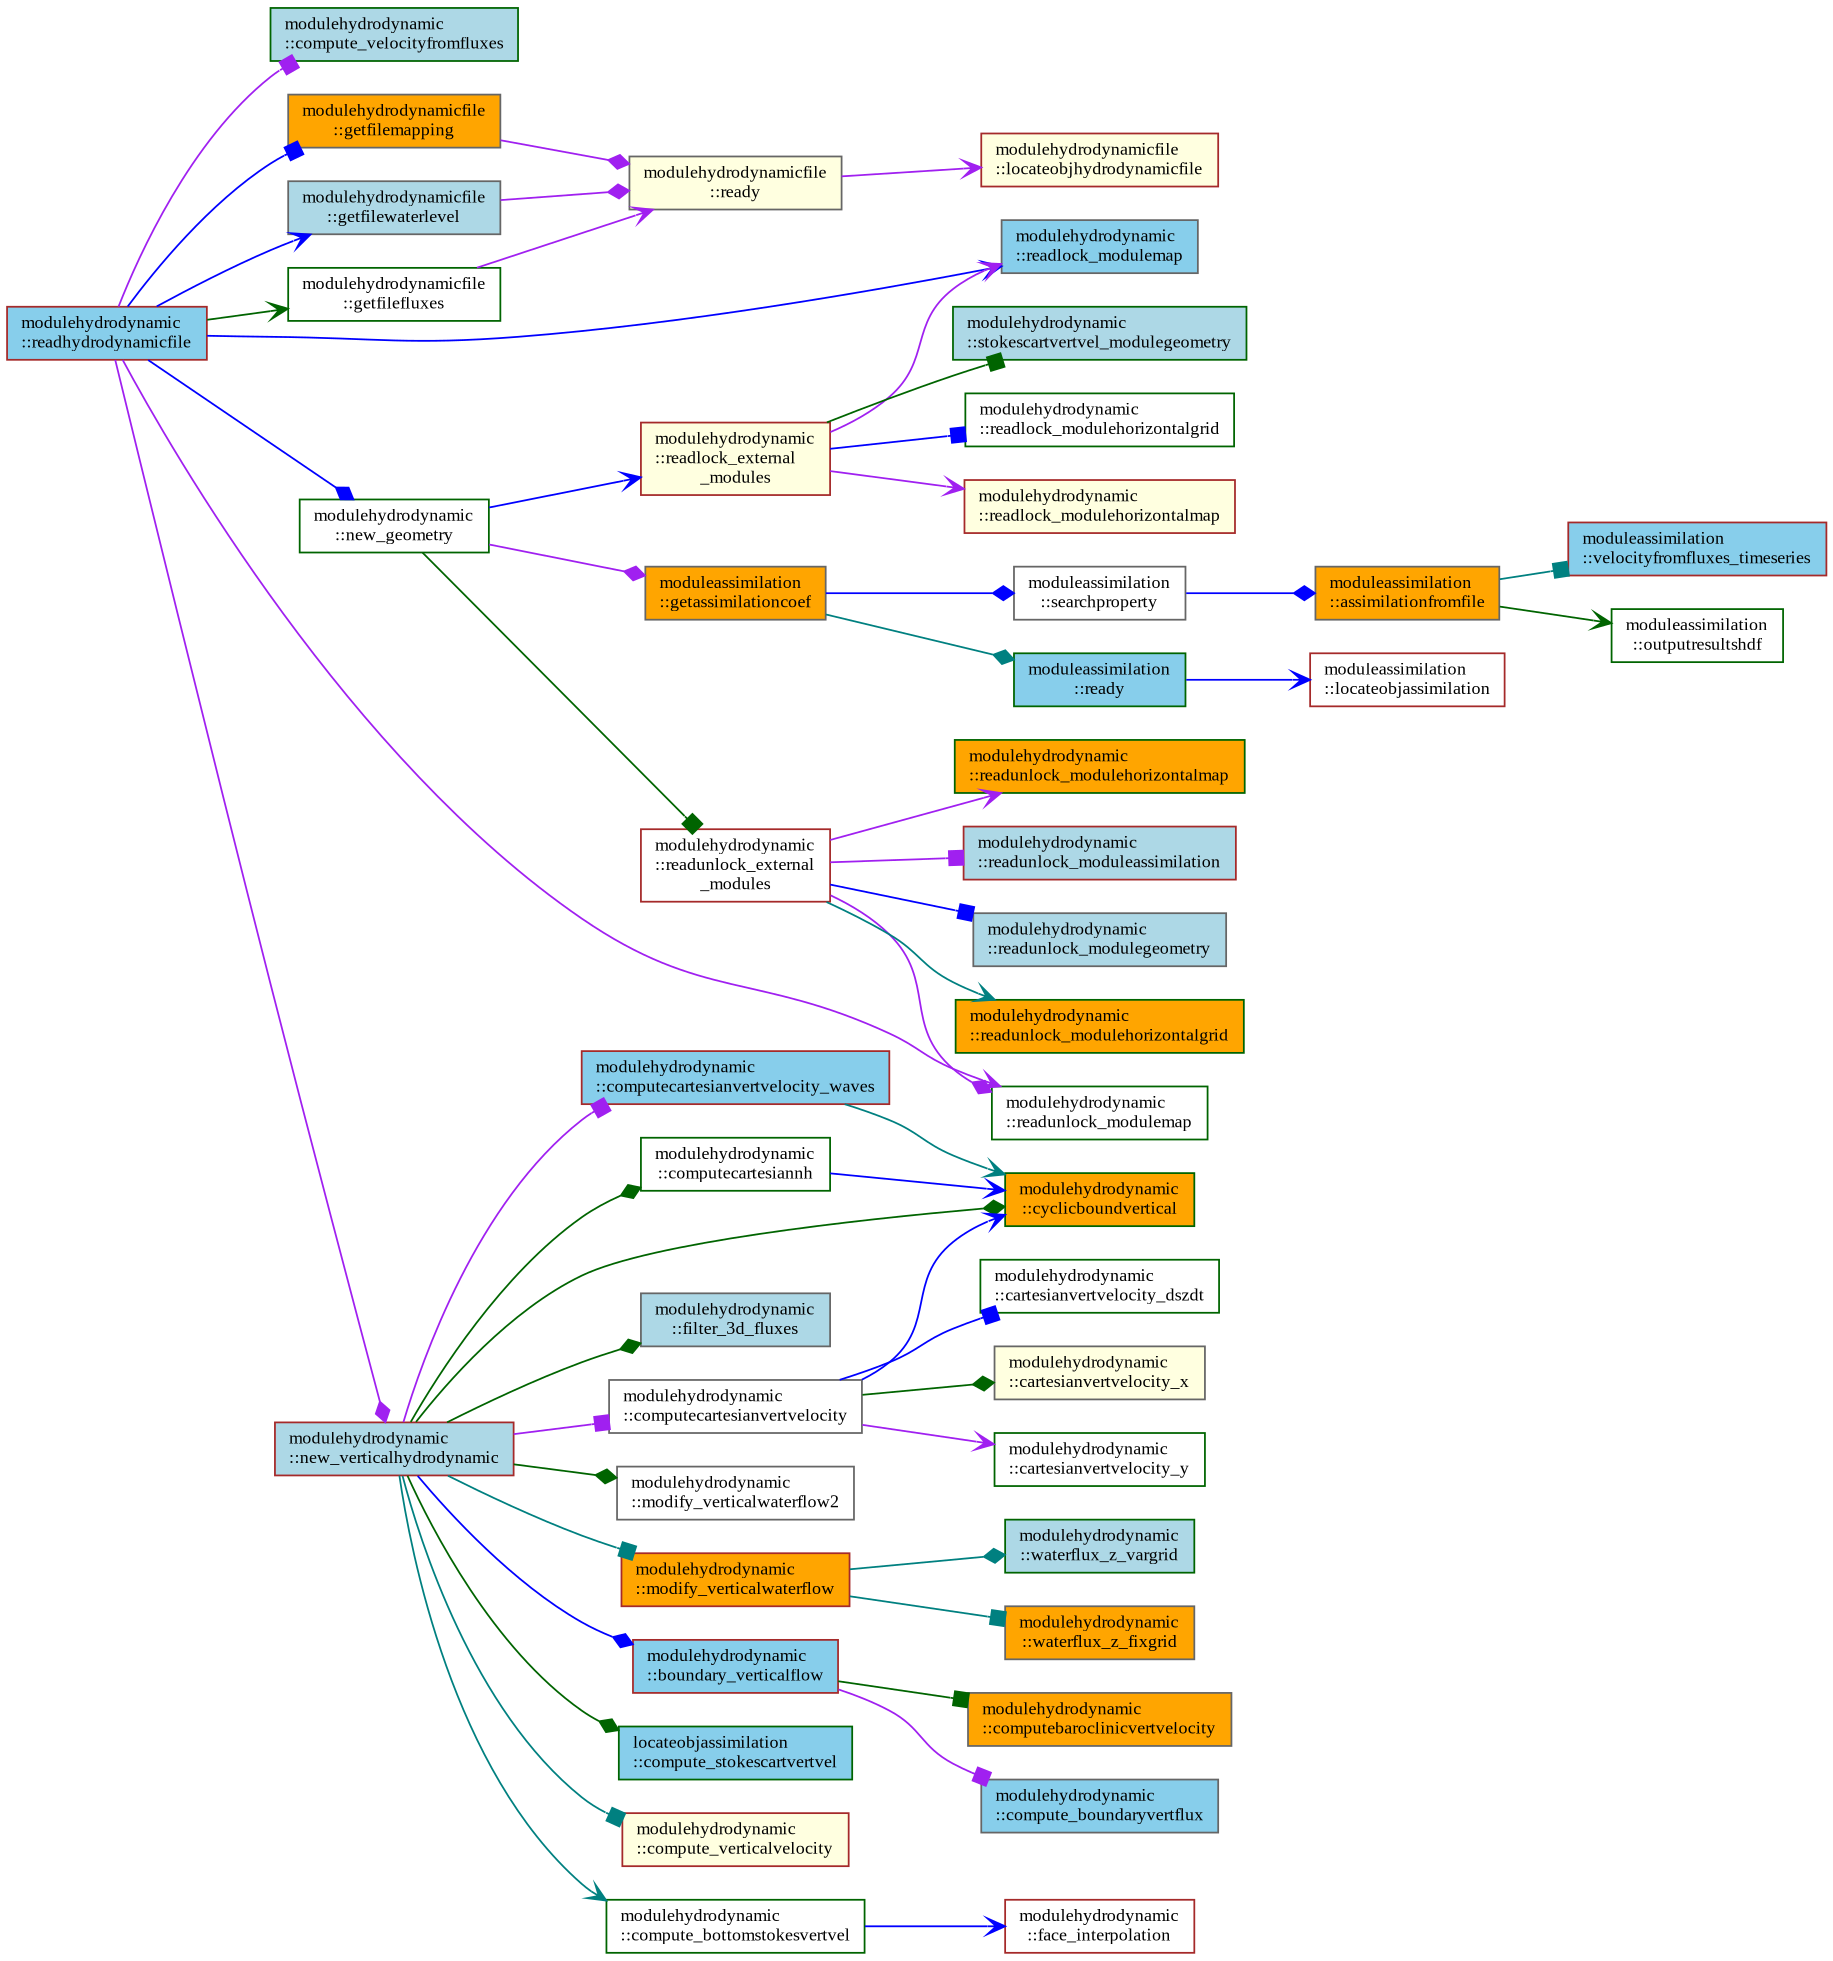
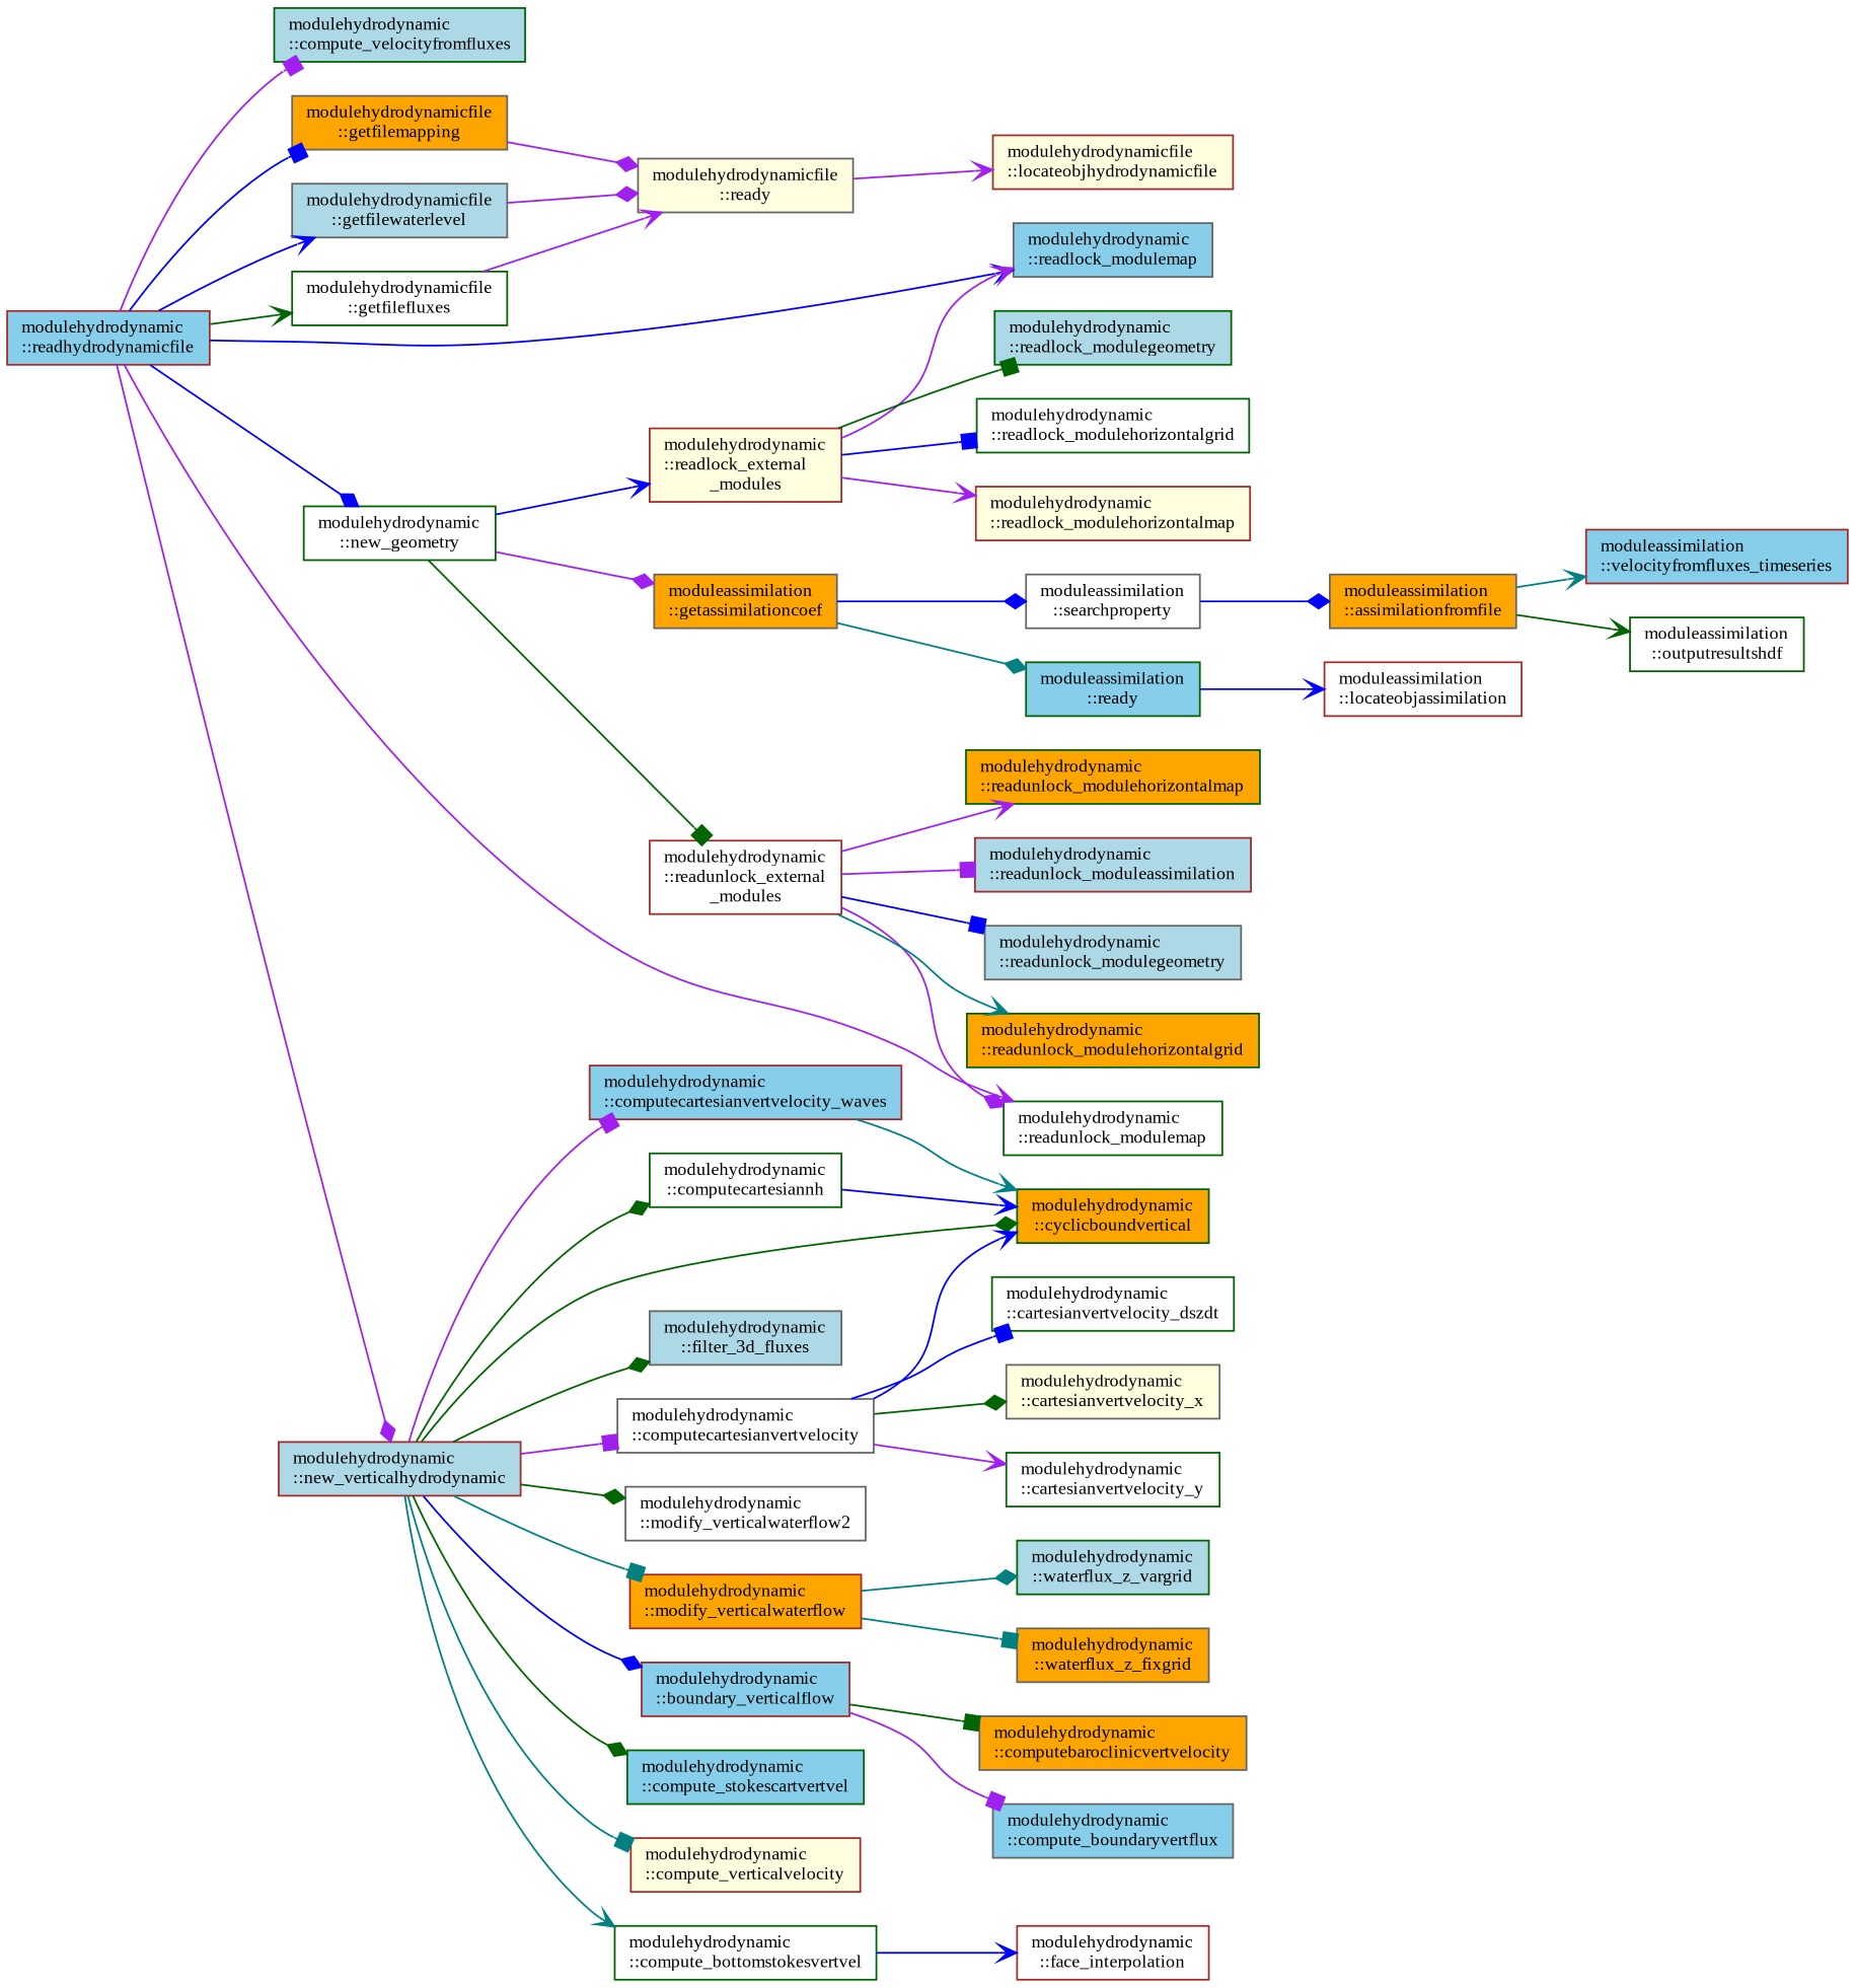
  digraph {
    fontname="Liberation Serif"
    rankdir=LR
    node [color=darkgreen fillcolor=white fontname="Liberation Serif" fontsize=10 shape=record style=filled]
    edge [arrowhead=vee color=purple fontname="Liberation Serif" fontsize=10 labelfontname=Helvetica labelfontsize=10 style=solid]
    n1 [color=brown fillcolor=skyblue fontcolor=black height=0.2 label="modulehydrodynamic\l::readhydrodynamicfile" width=0.4]
    n2 [fillcolor=lightblue height=0.2 label="modulehydrodynamic\l::compute_velocityfromfluxes" width=0.4]
    n3 [height=0.2 label="modulehydrodynamicfile\l::getfilefluxes" width=0.4]
    n4 [color=gray40 fillcolor=orange height=0.2 label="modulehydrodynamicfile\l::getfilemapping" width=0.4]
    n5 [color=gray40 fillcolor=lightblue height=0.2 label="modulehydrodynamicfile\l::getfilewaterlevel" width=0.4]
    n6 [height=0.2 label="modulehydrodynamic\l::new_geometry" width=0.4]
    n7 [color=gray40 fillcolor=skyblue height=0.2 label="modulehydrodynamic\l::readlock_modulemap" width=0.4]
    n8 [height=0.2 label="modulehydrodynamic\l::readunlock_modulemap" width=0.4]
    n9 [color=brown fillcolor=lightblue height=0.2 label="modulehydrodynamic\l::new_verticalhydrodynamic" width=0.4]
    n10 [color=gray40 fillcolor=lightyellow height=0.2 label="modulehydrodynamicfile\l::ready" width=0.4]
    n11 [color=gray40 fillcolor=orange height=0.2 label="moduleassimilation\l::getassimilationcoef" width=0.4]
    n12 [color=brown fillcolor=lightyellow height=0.2 label="modulehydrodynamic\l::readlock_external\l_modules" width=0.4]
    n13 [color=brown height=0.2 label="modulehydrodynamic\l::readunlock_external\l_modules" width=0.4]
    n14 [color=brown fillcolor=skyblue height=0.2 label="modulehydrodynamic\l::boundary_verticalflow" width=0.4]
    n15 [height=0.2 label="modulehydrodynamic\l::compute_bottomstokesvertvel" width=0.4]
-   n16 [fillcolor=skyblue height=0.2 label="locateobjassimilation\l::compute_stokescartvertvel" width=0.4]
+   n16 [fillcolor=skyblue height=0.2 label="modulehydrodynamic\l::compute_stokescartvertvel" width=0.4]
    n17 [color=brown fillcolor=lightyellow height=0.2 label="modulehydrodynamic\l::compute_verticalvelocity" width=0.4]
    n18 [height=0.2 label="modulehydrodynamic\l::computecartesiannh" width=0.4]
    n19 [fillcolor=orange height=0.2 label="modulehydrodynamic\l::cyclicboundvertical" width=0.4]
    n20 [color=gray40 height=0.2 label="modulehydrodynamic\l::computecartesianvertvelocity" width=0.4]
    n21 [color=brown fillcolor=skyblue height=0.2 label="modulehydrodynamic\l::computecartesianvertvelocity_waves" width=0.4]
    n22 [color=gray40 fillcolor=lightblue height=0.2 label="modulehydrodynamic\l::filter_3d_fluxes" width=0.4]
    n23 [color=brown fillcolor=orange height=0.2 label="modulehydrodynamic\l::modify_verticalwaterflow" width=0.4]
    n24 [color=gray40 height=0.2 label="modulehydrodynamic\l::modify_verticalwaterflow2" width=0.4]
    n25 [color=brown fillcolor=lightyellow height=0.2 label="modulehydrodynamicfile\l::locateobjhydrodynamicfile" width=0.4]
    n26 [fillcolor=skyblue height=0.2 label="moduleassimilation\l::ready" width=0.4]
    n27 [color=gray40 height=0.2 label="moduleassimilation\l::searchproperty" width=0.4]
-   n28 [fillcolor=lightblue height=0.2 label="modulehydrodynamic\l::stokescartvertvel_modulegeometry" width=0.4]
+   n28 [fillcolor=lightblue height=0.2 label="modulehydrodynamic\l::readlock_modulegeometry" width=0.4]
    n29 [height=0.2 label="modulehydrodynamic\l::readlock_modulehorizontalgrid" width=0.4]
    n30 [color=brown fillcolor=lightyellow height=0.2 label="modulehydrodynamic\l::readlock_modulehorizontalmap" width=0.4]
    n31 [color=brown fillcolor=lightblue height=0.2 label="modulehydrodynamic\l::readunlock_moduleassimilation" width=0.4]
    n32 [color=gray40 fillcolor=lightblue height=0.2 label="modulehydrodynamic\l::readunlock_modulegeometry" width=0.4]
    n33 [fillcolor=orange height=0.2 label="modulehydrodynamic\l::readunlock_modulehorizontalgrid" width=0.4]
    n34 [fillcolor=orange height=0.2 label="modulehydrodynamic\l::readunlock_modulehorizontalmap" width=0.4]
    n35 [color=brown height=0.2 label="moduleassimilation\l::locateobjassimilation" width=0.4]
    n36 [color=gray40 fillcolor=orange height=0.2 label="moduleassimilation\l::assimilationfromfile" width=0.4]
    n37 [color=brown fillcolor=skyblue height=0.2 label="moduleassimilation\l::velocityfromfluxes_timeseries" width=0.4]
    n38 [height=0.2 label="moduleassimilation\l::outputresultshdf" width=0.4]
    n39 [color=gray40 fillcolor=skyblue height=0.2 label="modulehydrodynamic\l::compute_boundaryvertflux" width=0.4]
    n40 [color=gray40 fillcolor=orange height=0.2 label="modulehydrodynamic\l::computebaroclinicvertvelocity" width=0.4]
    n41 [color=brown height=0.2 label="modulehydrodynamic\l::face_interpolation" width=0.4]
    n42 [height=0.2 label="modulehydrodynamic\l::cartesianvertvelocity_dszdt" width=0.4]
    n43 [color=gray40 fillcolor=lightyellow height=0.2 label="modulehydrodynamic\l::cartesianvertvelocity_x" width=0.4]
    n44 [height=0.2 label="modulehydrodynamic\l::cartesianvertvelocity_y" width=0.4]
    n45 [color=gray40 fillcolor=orange height=0.2 label="modulehydrodynamic\l::waterflux_z_fixgrid" width=0.4]
    n46 [fillcolor=lightblue height=0.2 label="modulehydrodynamic\l::waterflux_z_vargrid" width=0.4]
    n1 -> n2 [arrowhead=box]
    n1 -> n3 [color=darkgreen]
    n1 -> n4 [arrowhead=box color=blue]
    n1 -> n5 [color=blue]
    n1 -> n6 [arrowhead=diamond color=blue]
    n1 -> n7 [color=blue]
    n1 -> n8
    n1 -> n9 [arrowhead=diamond]
    n3 -> n10
    n4 -> n10 [arrowhead=diamond]
    n5 -> n10 [arrowhead=diamond]
    n6 -> n11 [arrowhead=diamond]
    n6 -> n12 [color=blue]
    n6 -> n13 [arrowhead=box color=darkgreen]
    n9 -> n14 [arrowhead=diamond color=blue]
    n9 -> n15 [color=teal]
    n9 -> n16 [arrowhead=diamond color=darkgreen]
    n9 -> n17 [arrowhead=box color=teal]
    n9 -> n18 [arrowhead=diamond color=darkgreen]
    n9 -> n19 [arrowhead=diamond color=darkgreen]
    n9 -> n20 [arrowhead=box]
    n9 -> n21 [arrowhead=box]
    n9 -> n22 [arrowhead=diamond color=darkgreen]
    n9 -> n23 [arrowhead=box color=teal]
    n9 -> n24 [arrowhead=diamond color=darkgreen]
    n10 -> n25
    n11 -> n26 [arrowhead=diamond color=teal]
    n11 -> n27 [arrowhead=diamond color=blue]
    n12 -> n7
    n12 -> n28 [arrowhead=box color=darkgreen]
    n12 -> n29 [arrowhead=box color=blue]
    n12 -> n30
    n13 -> n8 [arrowhead=diamond]
    n13 -> n31 [arrowhead=box]
    n13 -> n32 [arrowhead=box color=blue]
    n13 -> n33 [color=teal]
    n13 -> n34
    n14 -> n39 [arrowhead=box]
    n14 -> n40 [arrowhead=box color=darkgreen]
    n15 -> n41 [color=blue]
    n18 -> n19 [color=blue]
    n20 -> n19 [color=blue]
    n20 -> n42 [arrowhead=box color=blue]
    n20 -> n43 [arrowhead=diamond color=darkgreen]
    n20 -> n44
    n21 -> n19 [color=teal]
    n23 -> n45 [arrowhead=box color=teal]
    n23 -> n46 [arrowhead=diamond color=teal]
    n26 -> n35 [color=blue]
    n27 -> n36 [arrowhead=diamond color=blue]
-   n36 -> n37 [arrowhead=box color=teal]
+   n36 -> n37 [color=teal]
    n36 -> n38 [color=darkgreen]
  }
